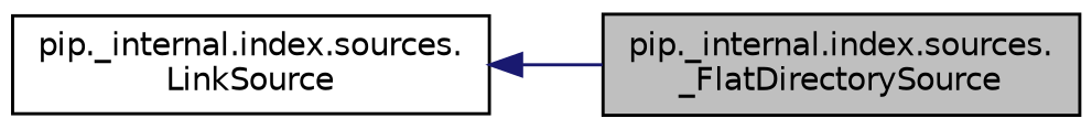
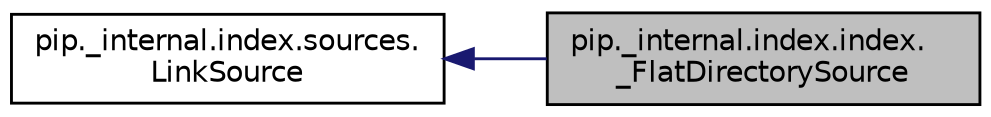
  digraph {
    rankdir=LR
    node [color=black fontname=Helvetica fontsize=10 shape=record style=filled]
-   n1 [fillcolor=grey75 fontcolor=black height=0.2 label="pip._internal.index.sources.\l_FlatDirectorySource" width=0.4]
+   n1 [fillcolor=grey75 fontcolor=black height=0.2 label="pip._internal.index.index.\l_FlatDirectorySource" width=0.4]
    n2 [fillcolor=white height=0.2 label="pip._internal.index.sources.\lLinkSource" width=0.4]
    n2 -> n1 [color=midnightblue dir=back fontname=Helvetica fontsize=10 labelfontname=Helvetica labelfontsize=10 style=solid]
  }
